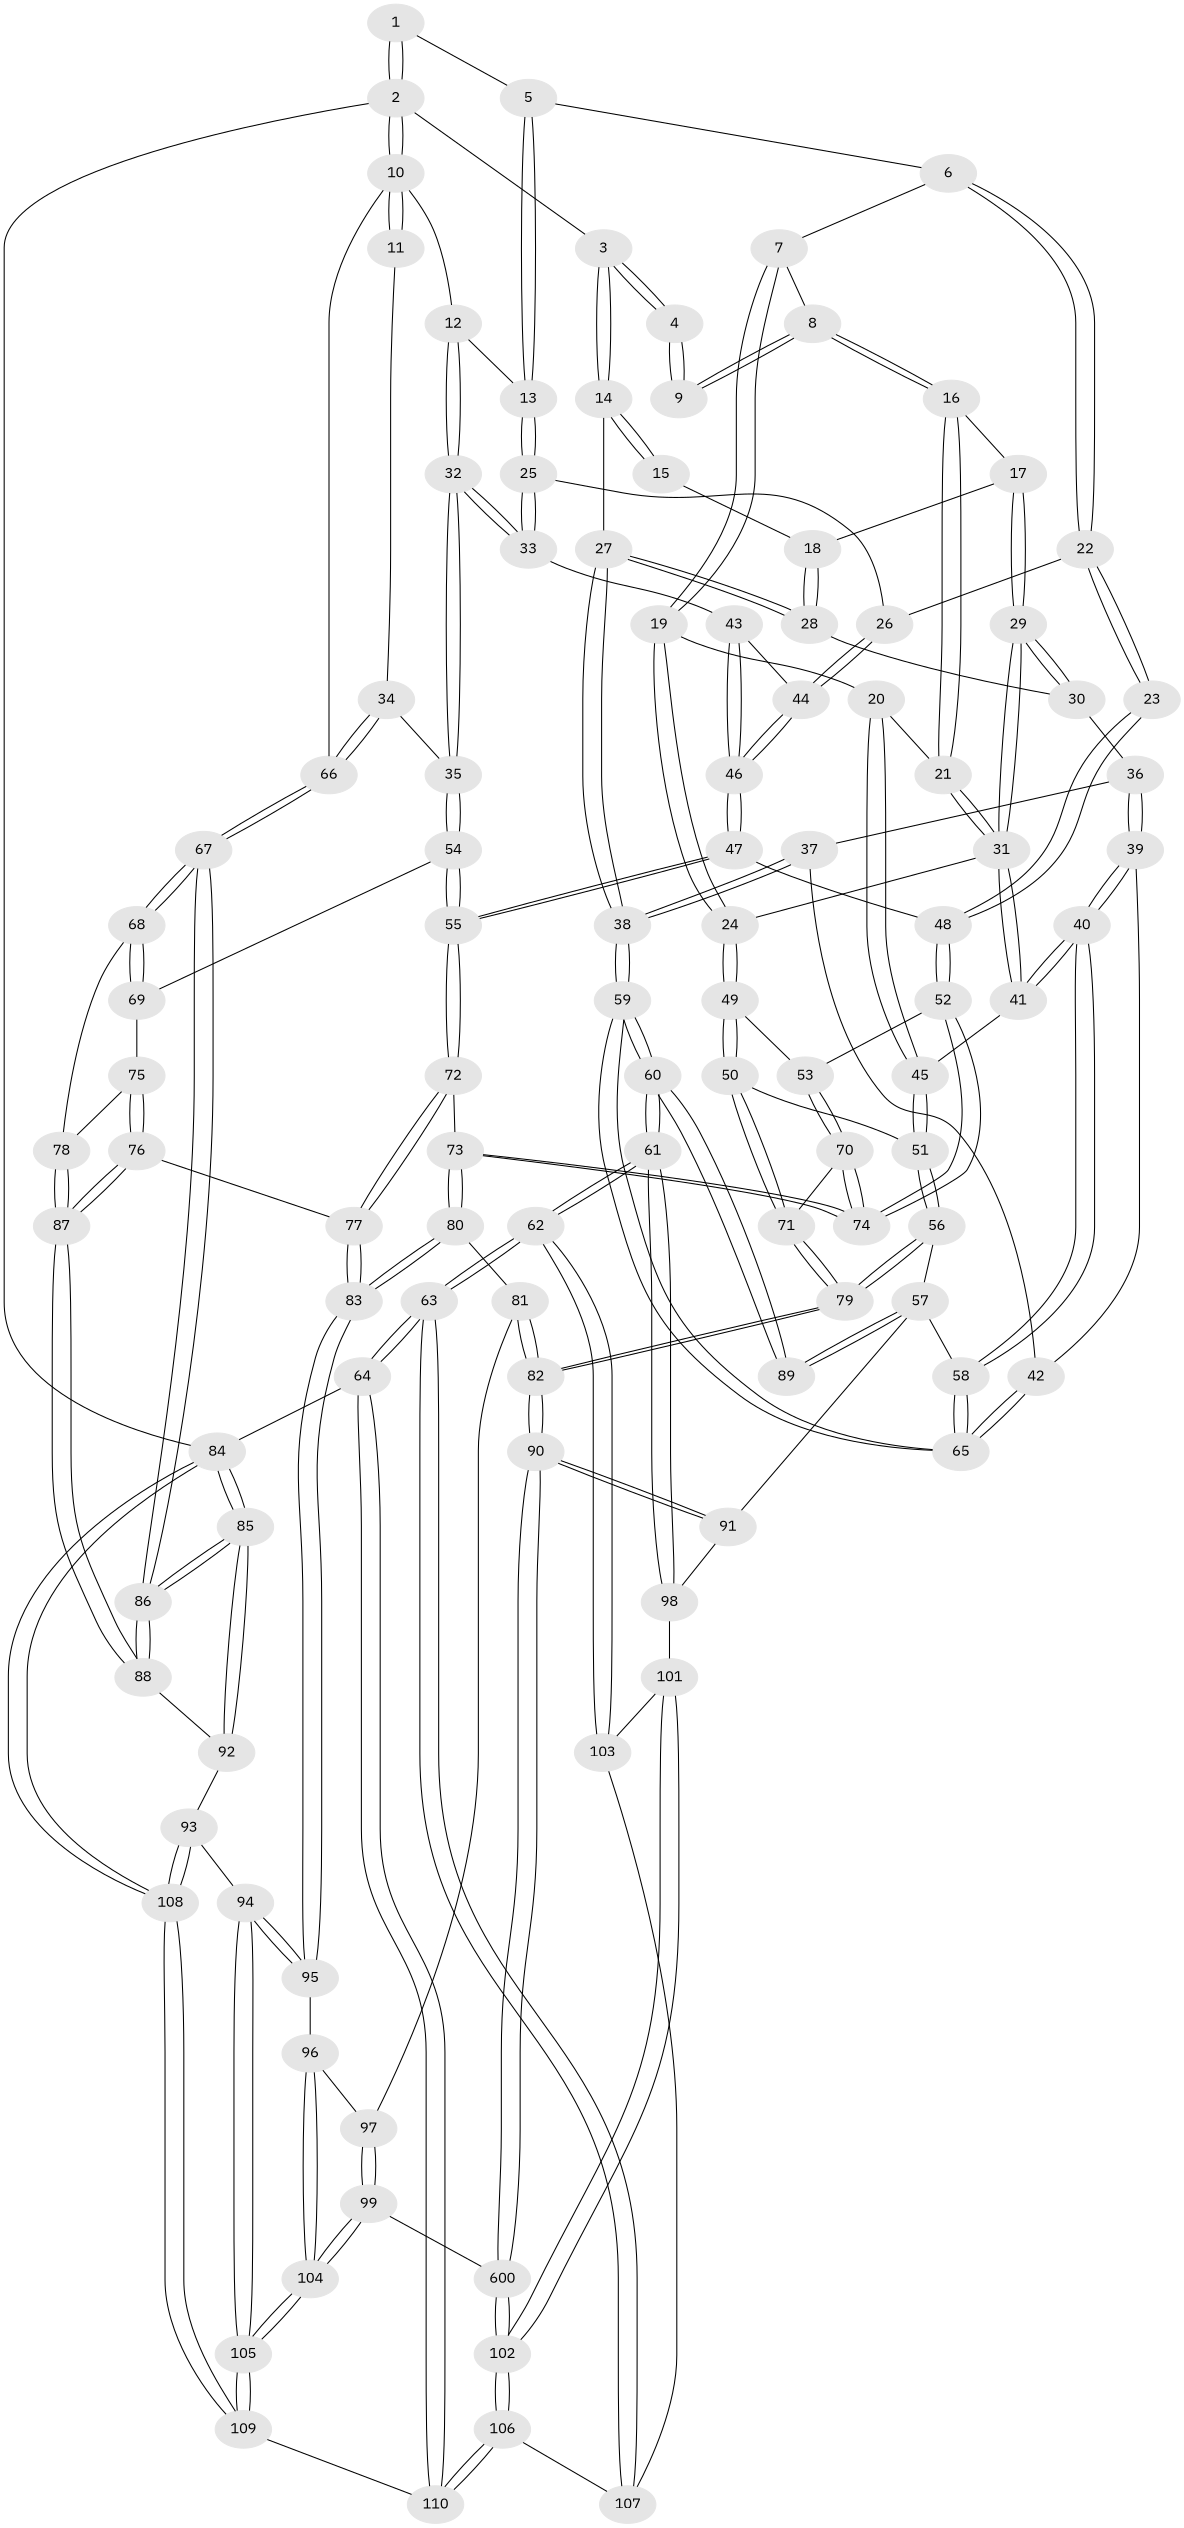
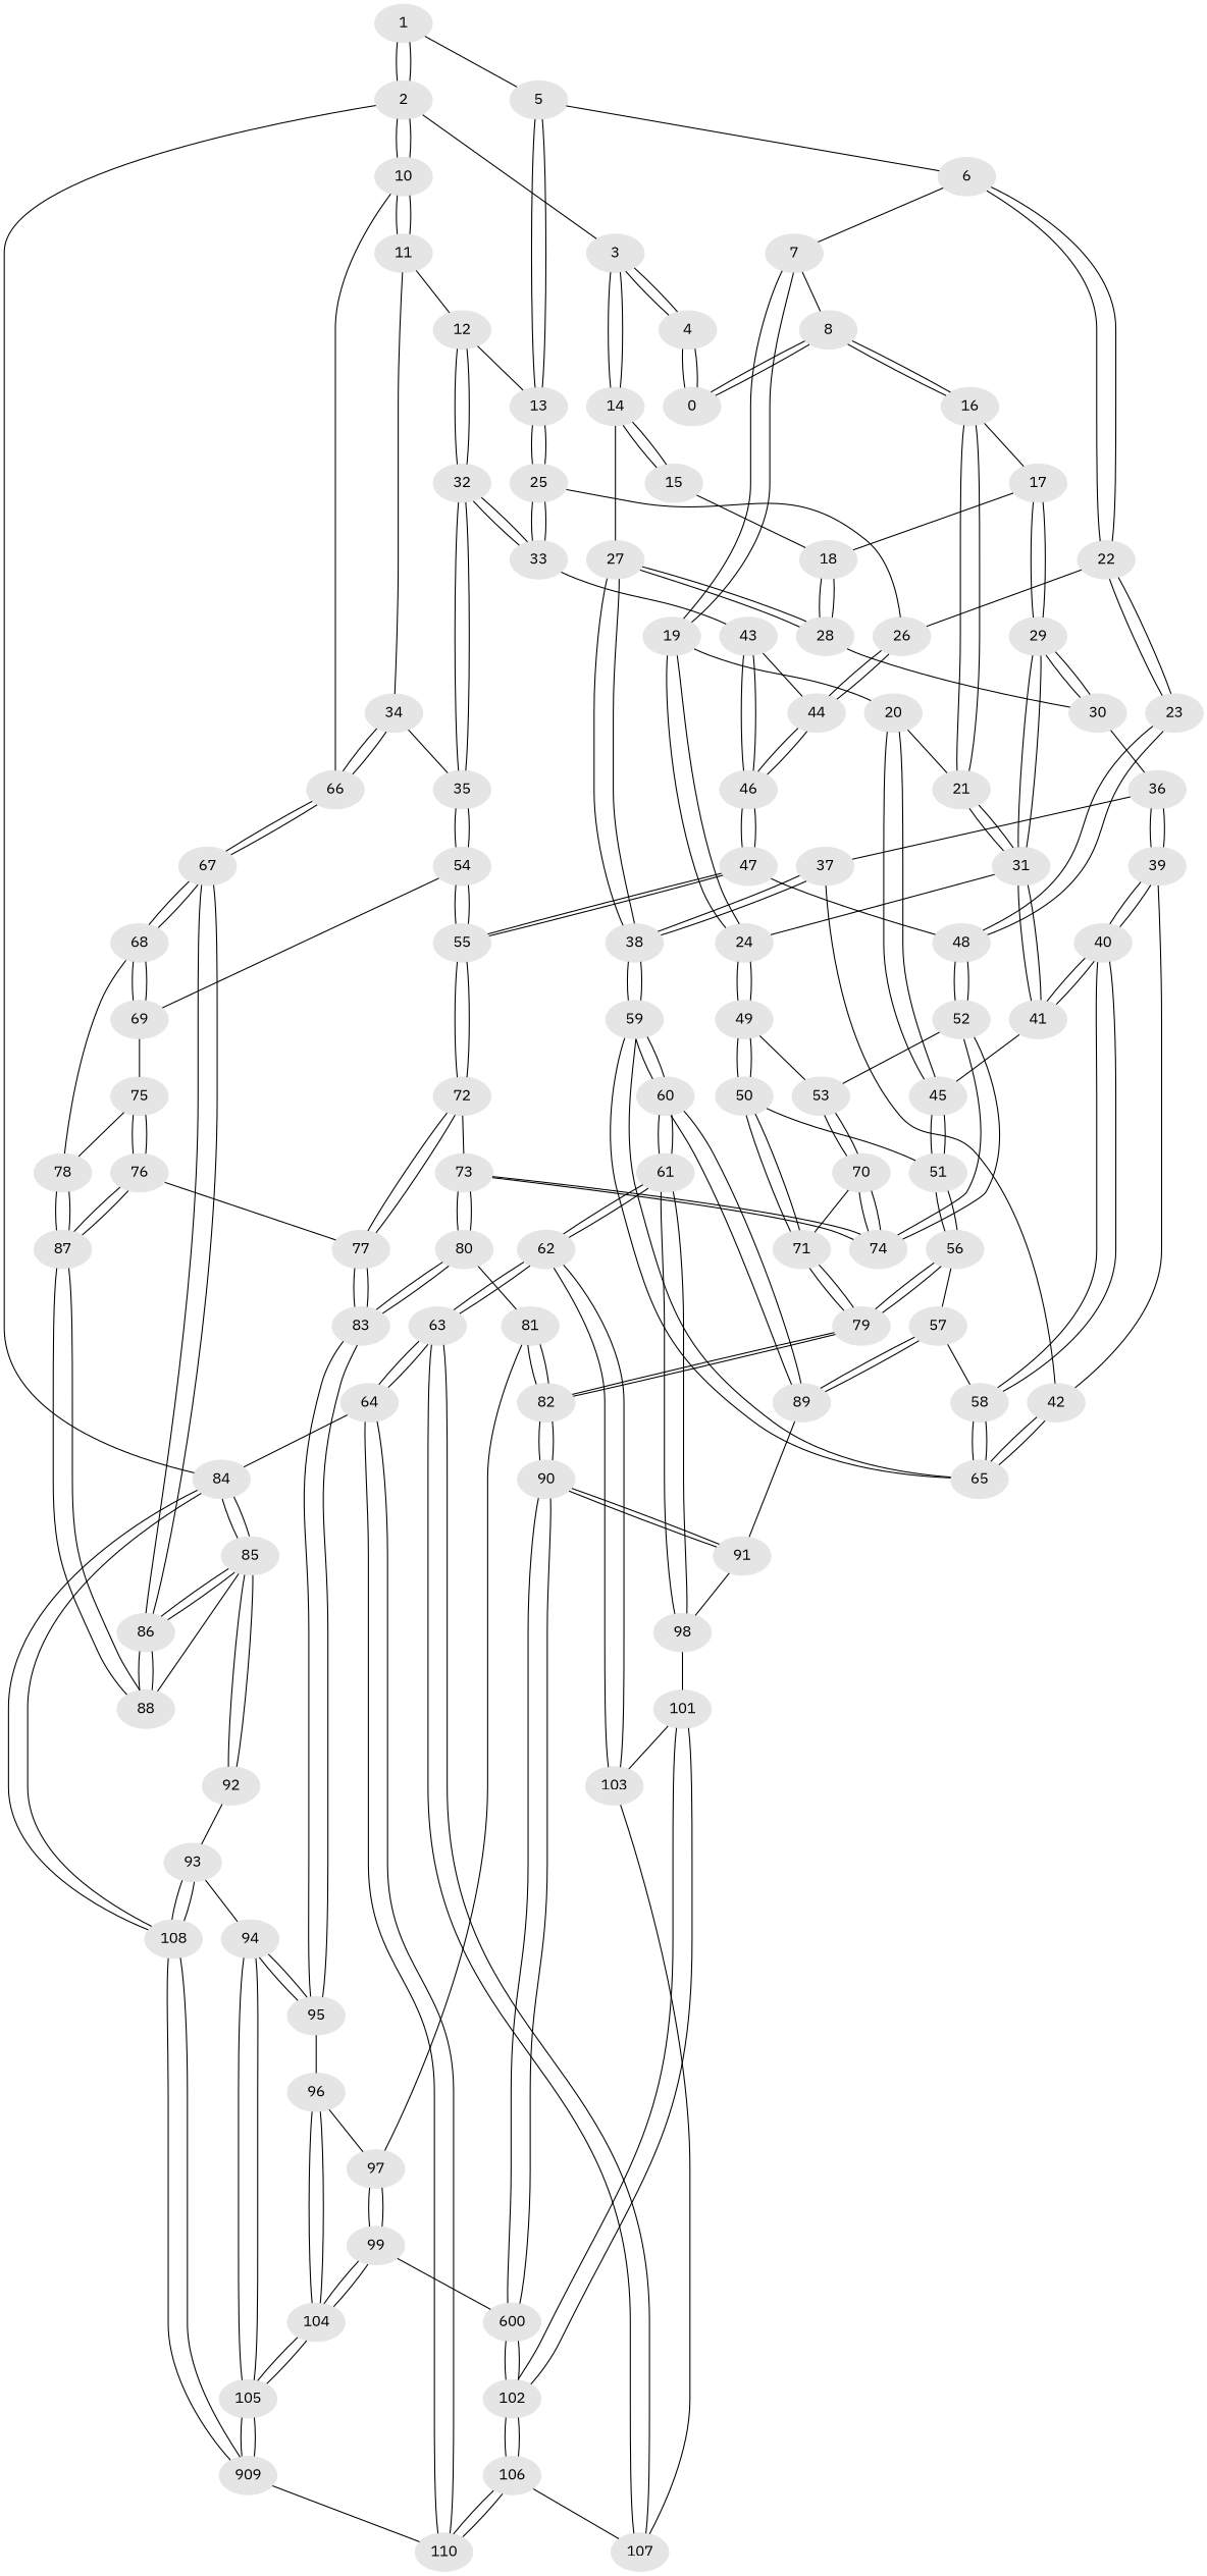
  graph {
    fontname="IBM Plex Sans"
    node [color=gray90 fontname="IBM Plex Sans" style=filled]
    edge [fontname="IBM Plex Sans"]
    1
    2
    5
    3
    10
    84
    6
    13
    4
    14
    11
    66
    85
    108
-   9
+   9 [label=0]
    15
    27
    64
    110
    7
    22
    25
    8
    19
    23
    26
    16
    20
    24
    17
    21
    12
    34
    67
    32
    35
    33
    18
    28
    38
    29
    31
    30
    45
    49
    51
    41
    48
    44
    52
    50
    53
    43
    46
    59
    36
    37
    39
    54
    55
    69
    42
    40
    65
    60
    58
    47
    56
    72
    74
    71
    70
    79
    57
    75
    73
    77
    89
    82
    91
    61
    62
    98
    63
    103
    101
    107
    68
    86
    78
    88
    87
    76
    80
    83
    81
    95
    90
    97
    99
    n101 [label=600]
    96
    92
-   109
+   109 [label=909]
    93
    102
    94
    105
    104
    106
    1 -- 2
    1 -- 2
    1 -- 5
    2 -- 3
    2 -- 10
    2 -- 10
    2 -- 84
    5 -- 6
    5 -- 13
    5 -- 13
    3 -- 4
    3 -- 4
    3 -- 14
    3 -- 14
    10 -- 11
    10 -- 11
    10 -- 66
    84 -- 85
    84 -- 85
    84 -- 108
    84 -- 108
    6 -- 7
    6 -- 22
    6 -- 22
    13 -- 25
    13 -- 25
    4 -- 9
    4 -- 9
    14 -- 15
    14 -- 15
    14 -- 27
-   10 -- 12
+   11 -- 12
    11 -- 34
    66 -- 67
    66 -- 67
    85 -- 86
    85 -- 86
    85 -- 92
    85 -- 92
    108 -- 109
    108 -- 109
    15 -- 18
    27 -- 28
    27 -- 28
    27 -- 38
    27 -- 38
    64 -- 84
    64 -- 110
    64 -- 110
    7 -- 8
    7 -- 19
    7 -- 19
    22 -- 23
    22 -- 23
    22 -- 26
    25 -- 26
    25 -- 33
    25 -- 33
    8 -- 9
    8 -- 9
    8 -- 16
    8 -- 16
    19 -- 20
    19 -- 24
    19 -- 24
    23 -- 48
    23 -- 48
    26 -- 44
    26 -- 44
    16 -- 17
    16 -- 21
    16 -- 21
    20 -- 21
    20 -- 45
    20 -- 45
    24 -- 49
    24 -- 49
    17 -- 18
    17 -- 29
    17 -- 29
    21 -- 31
    21 -- 31
    12 -- 13
    12 -- 32
    12 -- 32
    34 -- 66
    34 -- 66
    34 -- 35
    67 -- 68
    67 -- 68
    67 -- 86
    67 -- 86
    32 -- 35
    32 -- 35
    32 -- 33
    32 -- 33
    35 -- 54
    35 -- 54
    33 -- 43
    18 -- 28
    18 -- 28
    28 -- 30
    38 -- 59
    38 -- 59
    29 -- 31
    29 -- 31
    29 -- 30
    29 -- 30
    31 -- 24
    31 -- 41
    31 -- 41
    30 -- 36
    45 -- 51
    45 -- 51
    49 -- 50
    49 -- 50
    49 -- 53
    51 -- 56
    51 -- 56
    41 -- 45
    48 -- 52
    48 -- 52
    44 -- 46
    44 -- 46
    52 -- 53
    52 -- 74
    52 -- 74
    50 -- 51
    50 -- 71
    50 -- 71
    53 -- 70
    53 -- 70
    43 -- 44
    43 -- 46
    43 -- 46
    46 -- 47
    46 -- 47
    59 -- 65
    59 -- 65
    59 -- 60
    59 -- 60
    36 -- 37
    36 -- 39
    36 -- 39
    37 -- 38
    37 -- 38
    37 -- 42
    39 -- 42
    39 -- 40
    39 -- 40
    54 -- 55
    54 -- 55
    54 -- 69
    55 -- 72
    55 -- 72
    69 -- 75
    42 -- 65
    42 -- 65
    40 -- 41
    40 -- 41
    40 -- 58
    40 -- 58
    60 -- 89
    60 -- 89
    60 -- 61
    60 -- 61
    58 -- 65
    58 -- 65
    47 -- 48
    47 -- 55
    47 -- 55
    56 -- 79
    56 -- 79
    56 -- 57
    72 -- 73
    72 -- 77
    72 -- 77
    71 -- 79
    71 -- 79
    70 -- 74
    70 -- 74
    70 -- 71
    79 -- 82
    79 -- 82
    57 -- 58
    57 -- 89
    57 -- 89
    75 -- 78
    75 -- 76
    75 -- 76
    73 -- 74
    73 -- 74
    73 -- 80
    73 -- 80
    77 -- 83
    77 -- 83
-   57 -- 91
+   89 -- 91
    82 -- 90
    82 -- 90
    91 -- 98
    61 -- 62
    61 -- 62
    61 -- 98
    61 -- 98
    62 -- 63
    62 -- 63
    62 -- 103
    62 -- 103
    98 -- 101
    63 -- 64
    63 -- 64
    63 -- 107
    63 -- 107
    103 -- 107
    101 -- 103
    101 -- 102
    101 -- 102
    68 -- 69
    68 -- 69
    68 -- 78
    86 -- 88
    86 -- 88
    78 -- 87
    78 -- 87
-   88 -- 92
+   88 -- 85
    87 -- 88
    87 -- 88
    76 -- 77
    76 -- 87
    76 -- 87
    80 -- 83
    80 -- 83
    80 -- 81
    83 -- 95
    83 -- 95
    81 -- 82
    81 -- 82
    81 -- 97
    95 -- 96
    90 -- 91
    90 -- 91
    90 -- n101
    90 -- n101
    97 -- 99
    97 -- 99
    99 -- n101
    99 -- 104
    99 -- 104
    n101 -- 102
    n101 -- 102
    96 -- 97
    96 -- 104
    96 -- 104
    92 -- 93
    109 -- 110
    93 -- 108
    93 -- 108
    93 -- 94
    102 -- 106
    102 -- 106
    94 -- 95
    94 -- 95
    94 -- 105
    94 -- 105
    105 -- 109
    105 -- 109
    104 -- 105
    104 -- 105
    106 -- 110
    106 -- 110
    106 -- 107
  }
